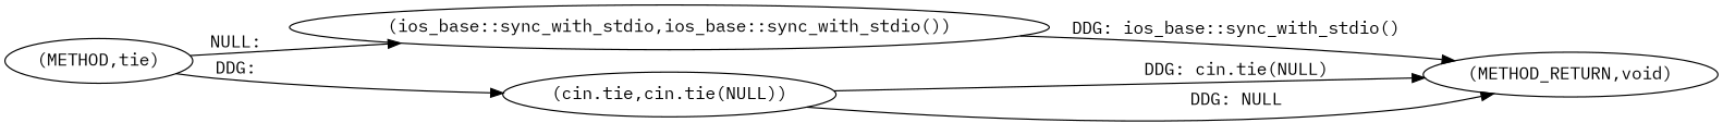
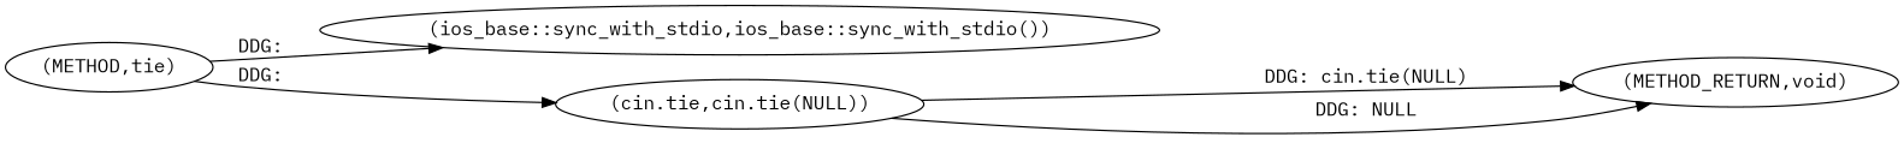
  digraph {
    fontname="IBM Plex Mono"
    rankdir=LR
    node [fontname="IBM Plex Mono"]
    edge [fontname="IBM Plex Mono"]
    n1 [label="(METHOD,tie)"]
    n2 [label="(ios_base::sync_with_stdio,ios_base::sync_with_stdio())"]
    n3 [label="(cin.tie,cin.tie(NULL))"]
    n4 [label="(METHOD_RETURN,void)"]
-   n1 -> n2 [label="NULL: "]
+   n1 -> n2 [label="DDG: "]
    n1 -> n3 [label="DDG: "]
-   n2 -> n4 [label="DDG: ios_base::sync_with_stdio()"]
    n3 -> n4 [label="DDG: cin.tie(NULL)"]
    n3 -> n4 [label="DDG: NULL"]
  }
